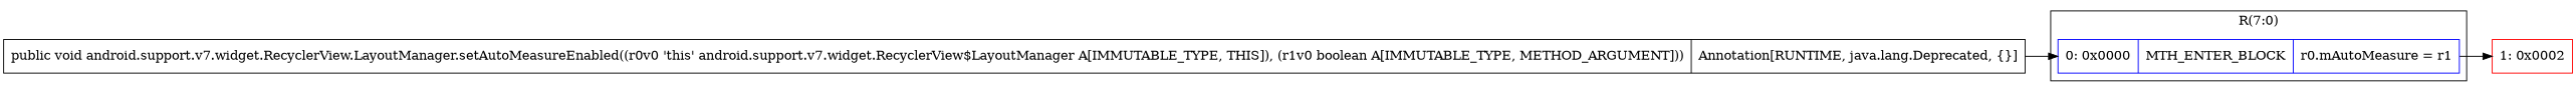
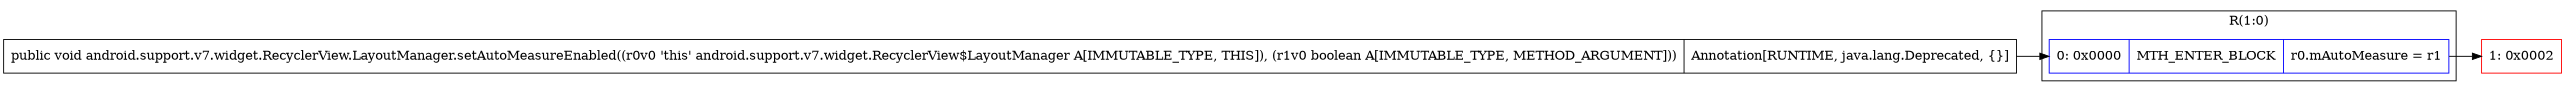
  digraph {
    rankdir=LR
    node [shape=record]
    n1 [color=blue label="{0\:\ 0x0000|MTH_ENTER_BLOCK\l|r0.mAutoMeasure = r1\l}"]
    n2 [color=red label="{1\:\ 0x0002}"]
    n3 [label="{public void android.support.v7.widget.RecyclerView.LayoutManager.setAutoMeasureEnabled((r0v0 'this' android.support.v7.widget.RecyclerView$LayoutManager A[IMMUTABLE_TYPE, THIS]), (r1v0 boolean A[IMMUTABLE_TYPE, METHOD_ARGUMENT]))  | Annotation[RUNTIME, java.lang.Deprecated, \{\}]\l}"]
    subgraph cluster_1 {
-     label="R(7:0)"
+     label="R(1:0)"
      n1
    }
    n1 -> n2
    n3 -> n1
  }
